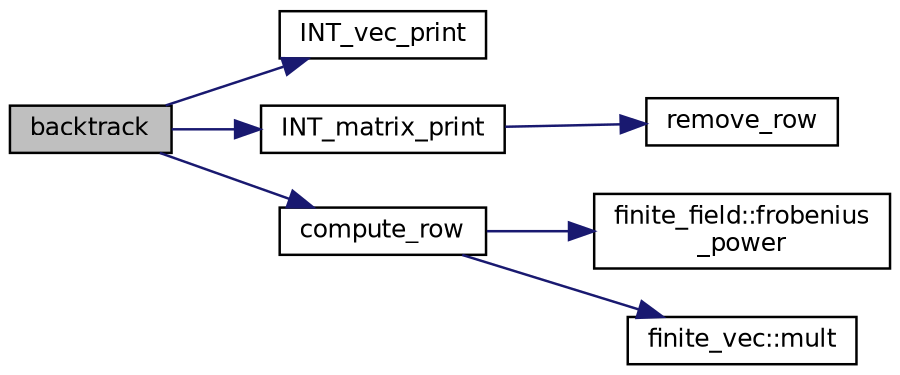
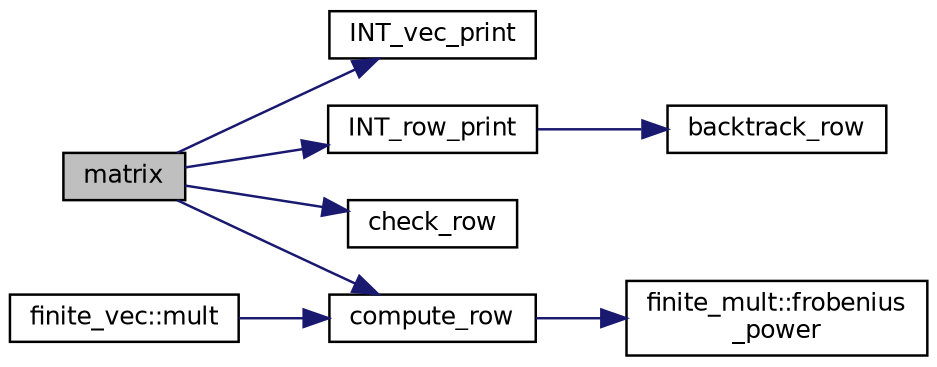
  digraph {
    rankdir=LR
    node [color=black fillcolor=white fontname=Helvetica fontsize=10 shape=record style=filled]
    edge [color=midnightblue fontname=Helvetica fontsize=10 labelfontname=Helvetica labelfontsize=10 style=solid]
-   n1 [fillcolor=grey75 fontcolor=black height=0.2 label=backtrack width=0.4]
+   n1 [fillcolor=grey75 fontcolor=black height=0.2 label=matrix width=0.4]
    n2 [height=0.2 label=INT_vec_print width=0.4]
-   n3 [height=0.2 label=INT_matrix_print width=0.4]
+   n3 [height=0.2 label=INT_row_print width=0.4]
    n4 [height=0.2 label=compute_row width=0.4]
-   n6 [height=0.2 label=remove_row width=0.4]
-   n7 [height=0.2 label="finite_field::frobenius\l_power" width=0.4]
+   n5 [height=0.2 label=check_row width=0.4]
+   n6 [height=0.2 label=backtrack_row width=0.4]
+   n7 [height=0.2 label="finite_mult::frobenius\l_power" width=0.4]
    n8 [height=0.2 label="finite_vec::mult" width=0.4]
    n1 -> n2
    n1 -> n3
    n1 -> n4
+   n1 -> n5
    n3 -> n6
    n4 -> n7
-   n4 -> n8
+   n8 -> n4
  }
